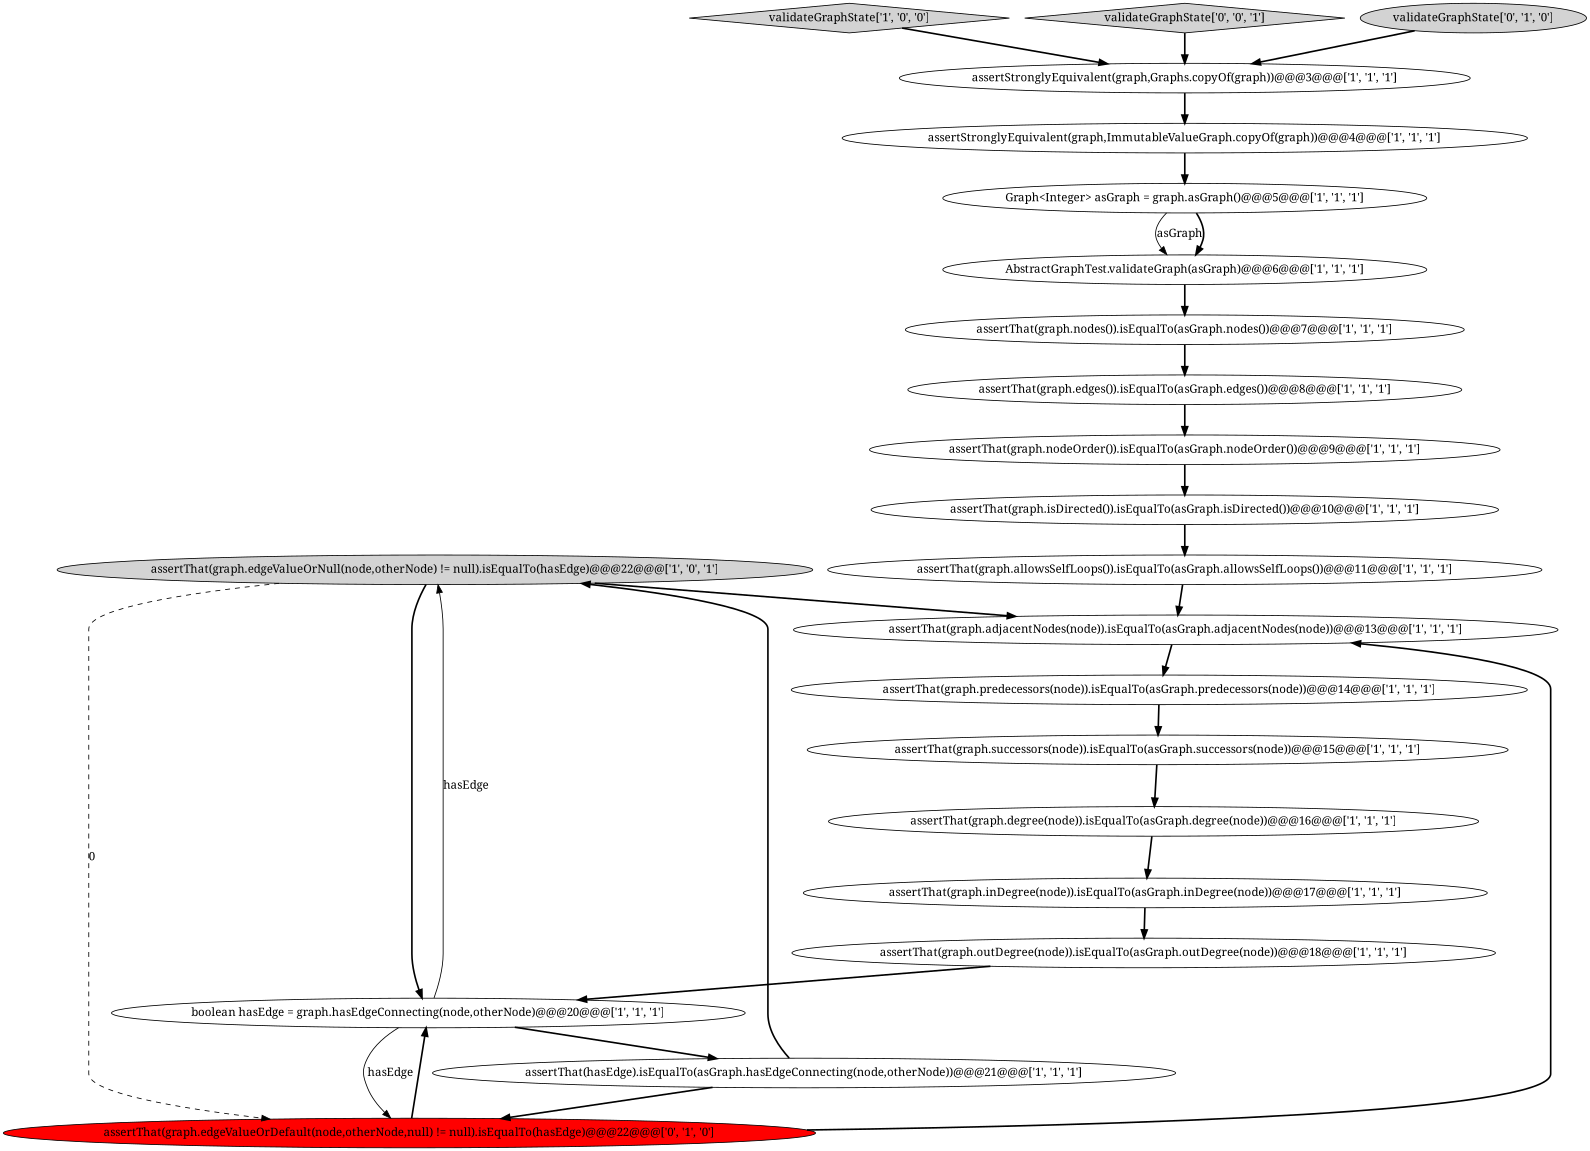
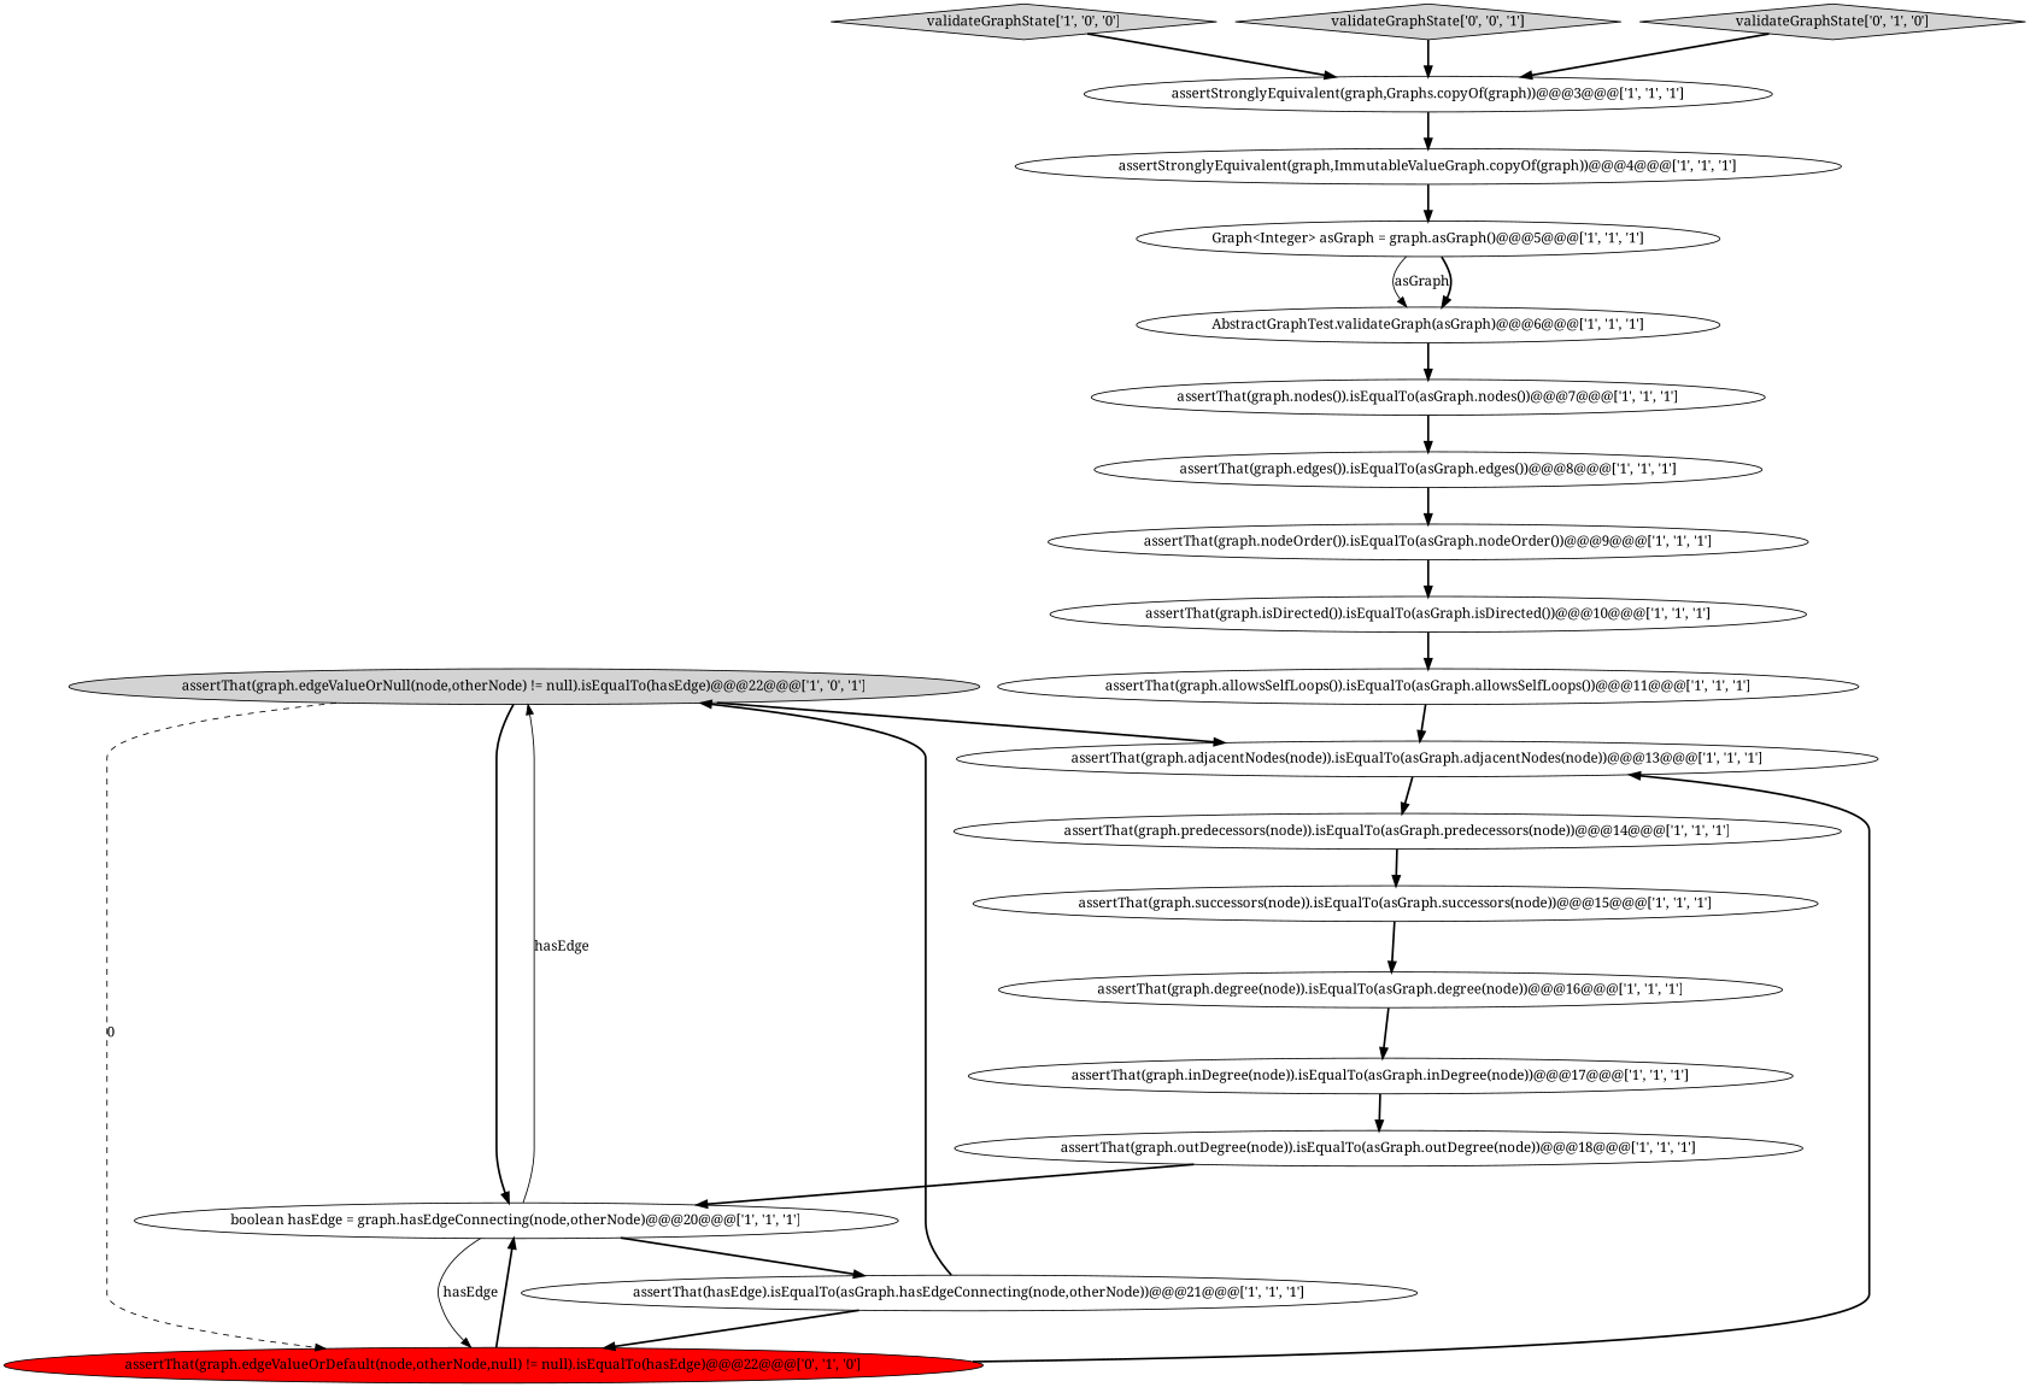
  digraph {
    fontname="Noto Serif"
    node [fillcolor=white shape=ellipse style=filled fontname="Noto Serif"]
    edge [style=bold fontname="Noto Serif"]
    n1 [fillcolor=lightgray label="assertThat(graph.edgeValueOrNull(node,otherNode) != null).isEqualTo(hasEdge)@@@22@@@['1', '0', '1']"]
    n2 [label="assertThat(graph.adjacentNodes(node)).isEqualTo(asGraph.adjacentNodes(node))@@@13@@@['1', '1', '1']"]
    n3 [fillcolor=red label="assertThat(graph.edgeValueOrDefault(node,otherNode,null) != null).isEqualTo(hasEdge)@@@22@@@['0', '1', '0']"]
    n4 [label="boolean hasEdge = graph.hasEdgeConnecting(node,otherNode)@@@20@@@['1', '1', '1']"]
    n5 [label="assertThat(graph.predecessors(node)).isEqualTo(asGraph.predecessors(node))@@@14@@@['1', '1', '1']"]
    n6 [fillcolor=lightgray label="validateGraphState['1', '0', '0']" shape=diamond]
    n7 [label="assertStronglyEquivalent(graph,Graphs.copyOf(graph))@@@3@@@['1', '1', '1']"]
    n8 [label="assertThat(graph.successors(node)).isEqualTo(asGraph.successors(node))@@@15@@@['1', '1', '1']"]
    n9 [label="assertThat(graph.outDegree(node)).isEqualTo(asGraph.outDegree(node))@@@18@@@['1', '1', '1']"]
    n10 [label="assertStronglyEquivalent(graph,ImmutableValueGraph.copyOf(graph))@@@4@@@['1', '1', '1']"]
    n11 [label="assertThat(graph.degree(node)).isEqualTo(asGraph.degree(node))@@@16@@@['1', '1', '1']"]
    n12 [label="assertThat(graph.inDegree(node)).isEqualTo(asGraph.inDegree(node))@@@17@@@['1', '1', '1']"]
    n13 [label="assertThat(hasEdge).isEqualTo(asGraph.hasEdgeConnecting(node,otherNode))@@@21@@@['1', '1', '1']"]
    n14 [label="AbstractGraphTest.validateGraph(asGraph)@@@6@@@['1', '1', '1']"]
    n15 [label="assertThat(graph.nodes()).isEqualTo(asGraph.nodes())@@@7@@@['1', '1', '1']"]
    n16 [fillcolor=lightgray label="validateGraphState['0', '0', '1']" shape=diamond]
    n17 [label="Graph<Integer> asGraph = graph.asGraph()@@@5@@@['1', '1', '1']"]
    n18 [label="assertThat(graph.edges()).isEqualTo(asGraph.edges())@@@8@@@['1', '1', '1']"]
    n19 [label="assertThat(graph.nodeOrder()).isEqualTo(asGraph.nodeOrder())@@@9@@@['1', '1', '1']"]
    n20 [label="assertThat(graph.isDirected()).isEqualTo(asGraph.isDirected())@@@10@@@['1', '1', '1']"]
-   n21 [fillcolor=lightgray label="validateGraphState['0', '1', '0']"]
+   n21 [fillcolor=lightgray label="validateGraphState['0', '1', '0']" shape=diamond]
    n22 [label="assertThat(graph.allowsSelfLoops()).isEqualTo(asGraph.allowsSelfLoops())@@@11@@@['1', '1', '1']"]
    n1 -> n2
    n1 -> n3 [label=0 style=dashed]
    n1 -> n4
    n2 -> n5
    n3 -> n2
    n3 -> n4
    n4 -> n1 [label=hasEdge style=solid]
    n4 -> n3 [label=hasEdge style=solid]
    n4 -> n13
    n5 -> n8
    n6 -> n7
    n7 -> n10
    n8 -> n11
    n9 -> n4
    n10 -> n17
    n11 -> n12
    n12 -> n9
    n13 -> n1
    n13 -> n3
    n14 -> n15
    n15 -> n18
    n16 -> n7
    n17 -> n14 [label=asGraph style=solid]
    n17 -> n14
    n18 -> n19
    n19 -> n20
    n20 -> n22
    n21 -> n7
    n22 -> n2
  }
